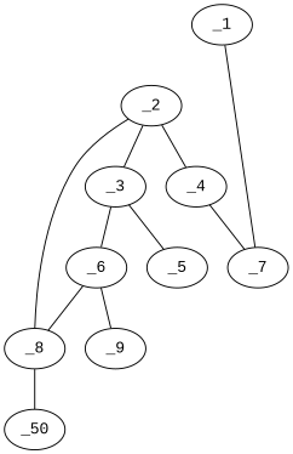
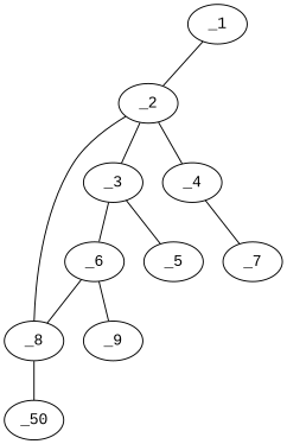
  graph {
    fontname="Liberation Mono"
    node [charge=0 chem=1 fontname="Liberation Mono" symbol="C  " x=3.7601 y=0.0861]
    edge [fontname="Liberation Mono" valence=1]
    _1 [chem=2 symbol="O  " y=1.6739]
    _2 [y=0.6739]
    _3 [x=2.9511]
    _4 [chem=4 symbol="N  " x=4.5691]
    _8 [x=4.2601 y=-0.8649]
    _5 [chem=2 symbol="O  " x=2 y=0.3952]
    _6 [chem=4 symbol="N  " x=3.2601 y=-0.8649]
    _7 [x=5.5201 y=0.3952]
    _9 [x=2.6723 y=-1.6739]
    n10 [chem=2 label=_50 symbol="O  " x=4.8479 y=-1.6739]
-   _1 -- _7
+   _1 -- _2
    _2 -- _3
    _2 -- _4
    _2 -- _8
    _3 -- _5
    _3 -- _6
    _4 -- _7
    _8 -- n10 [valence=2]
    _6 -- _8
    _6 -- _9
  }
